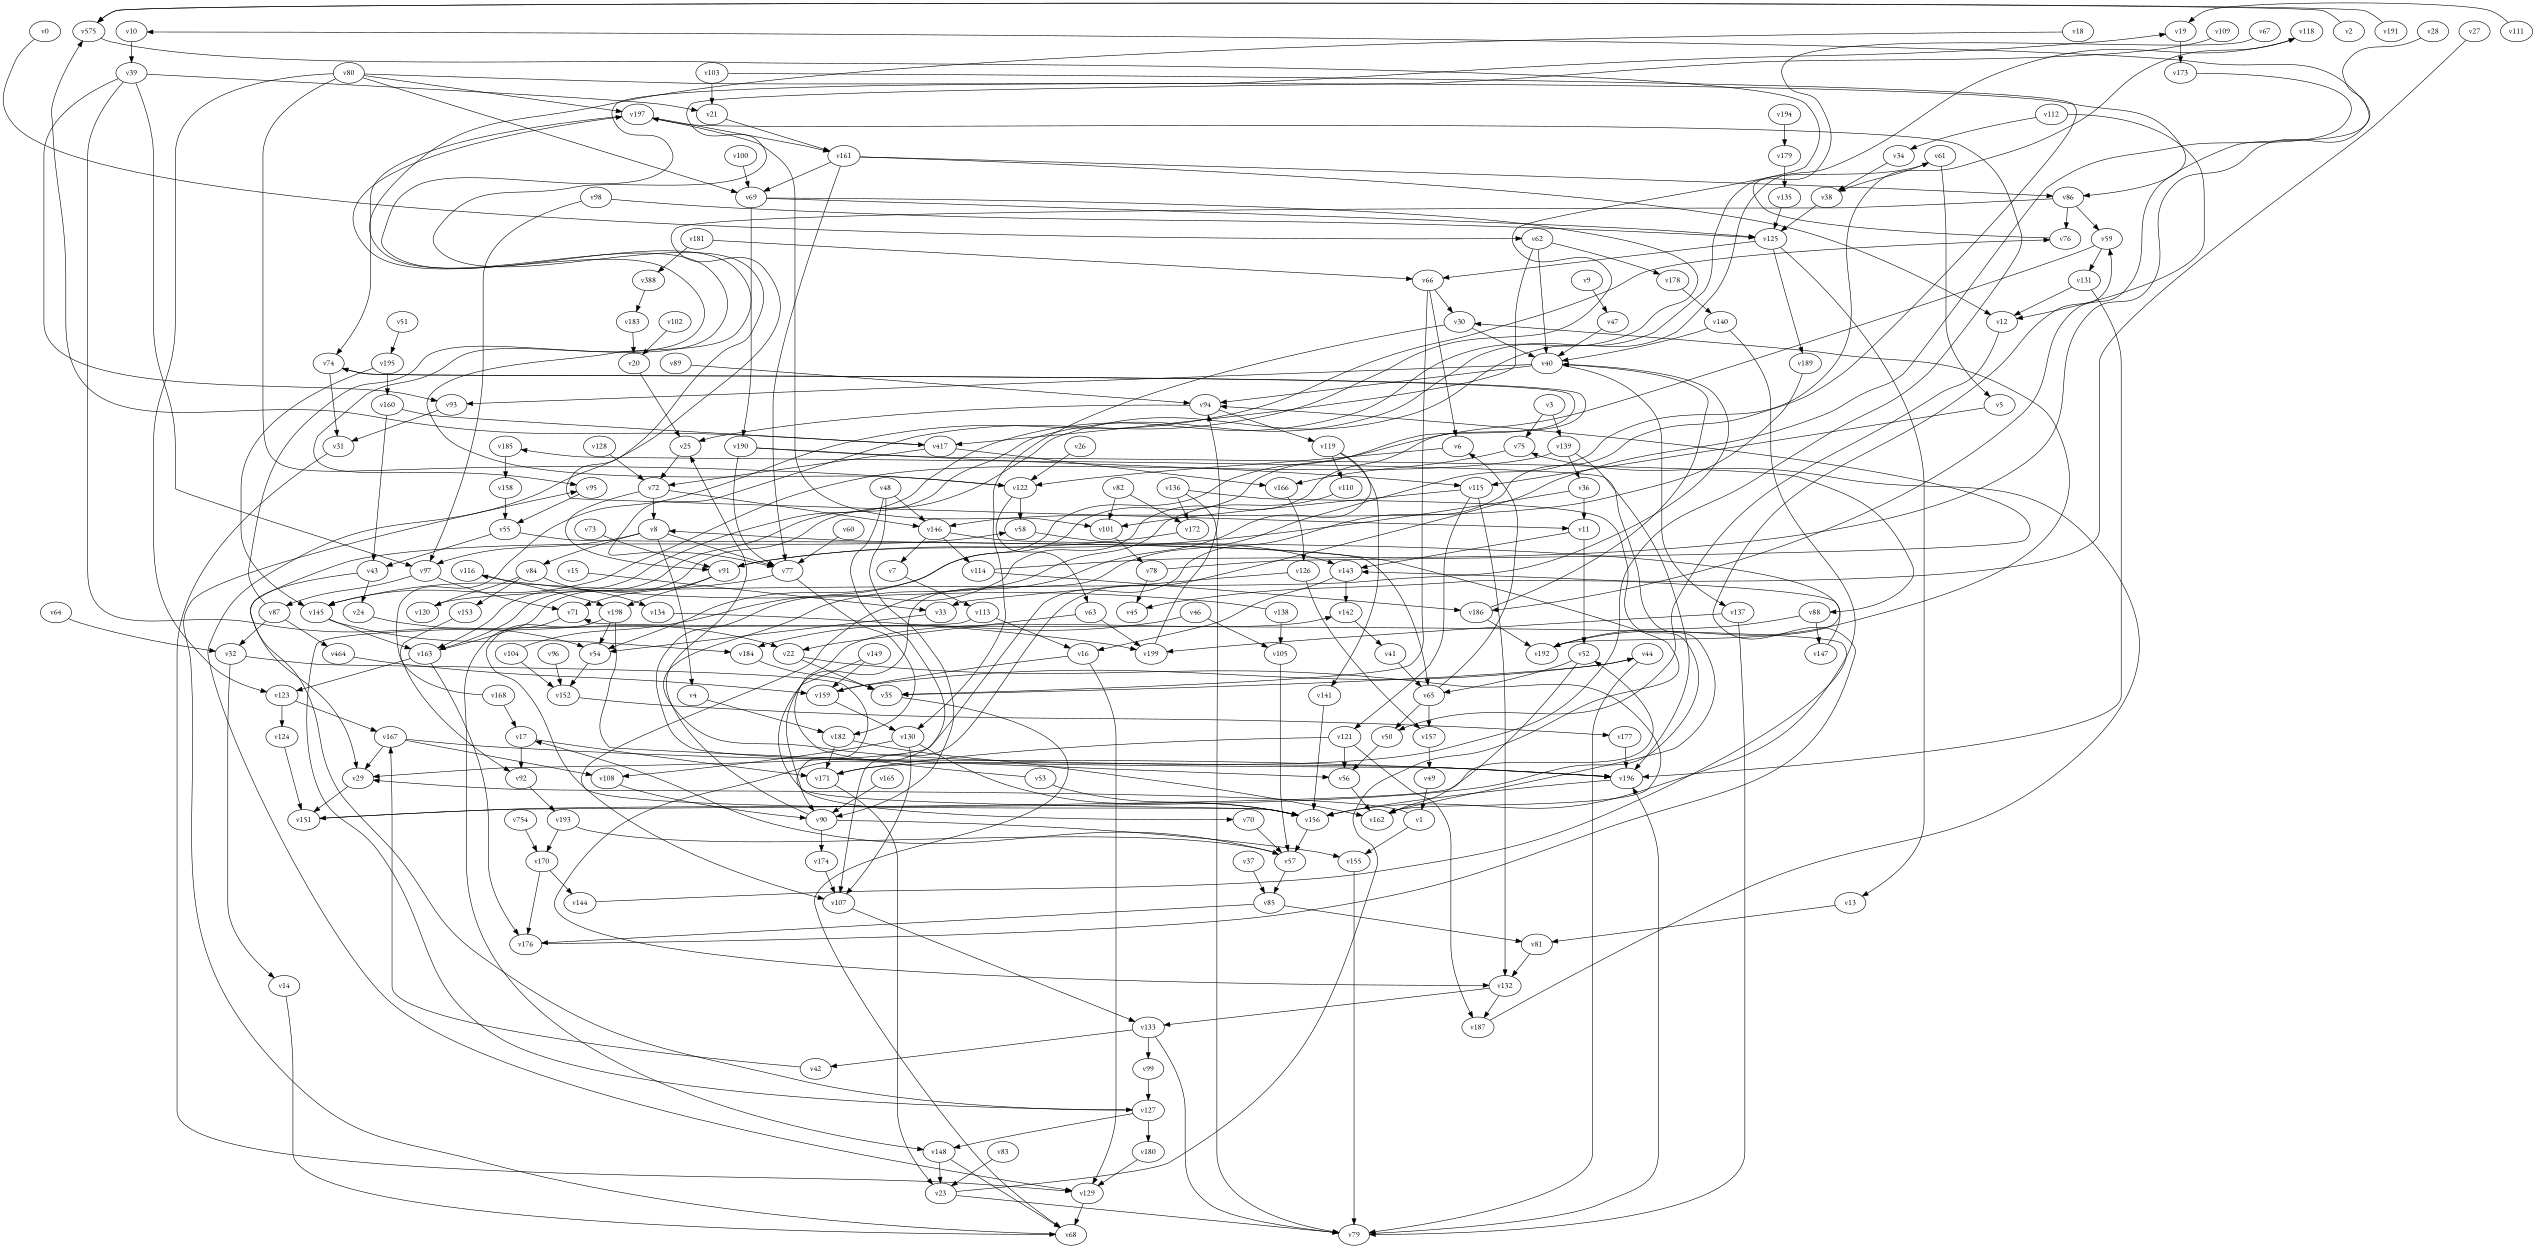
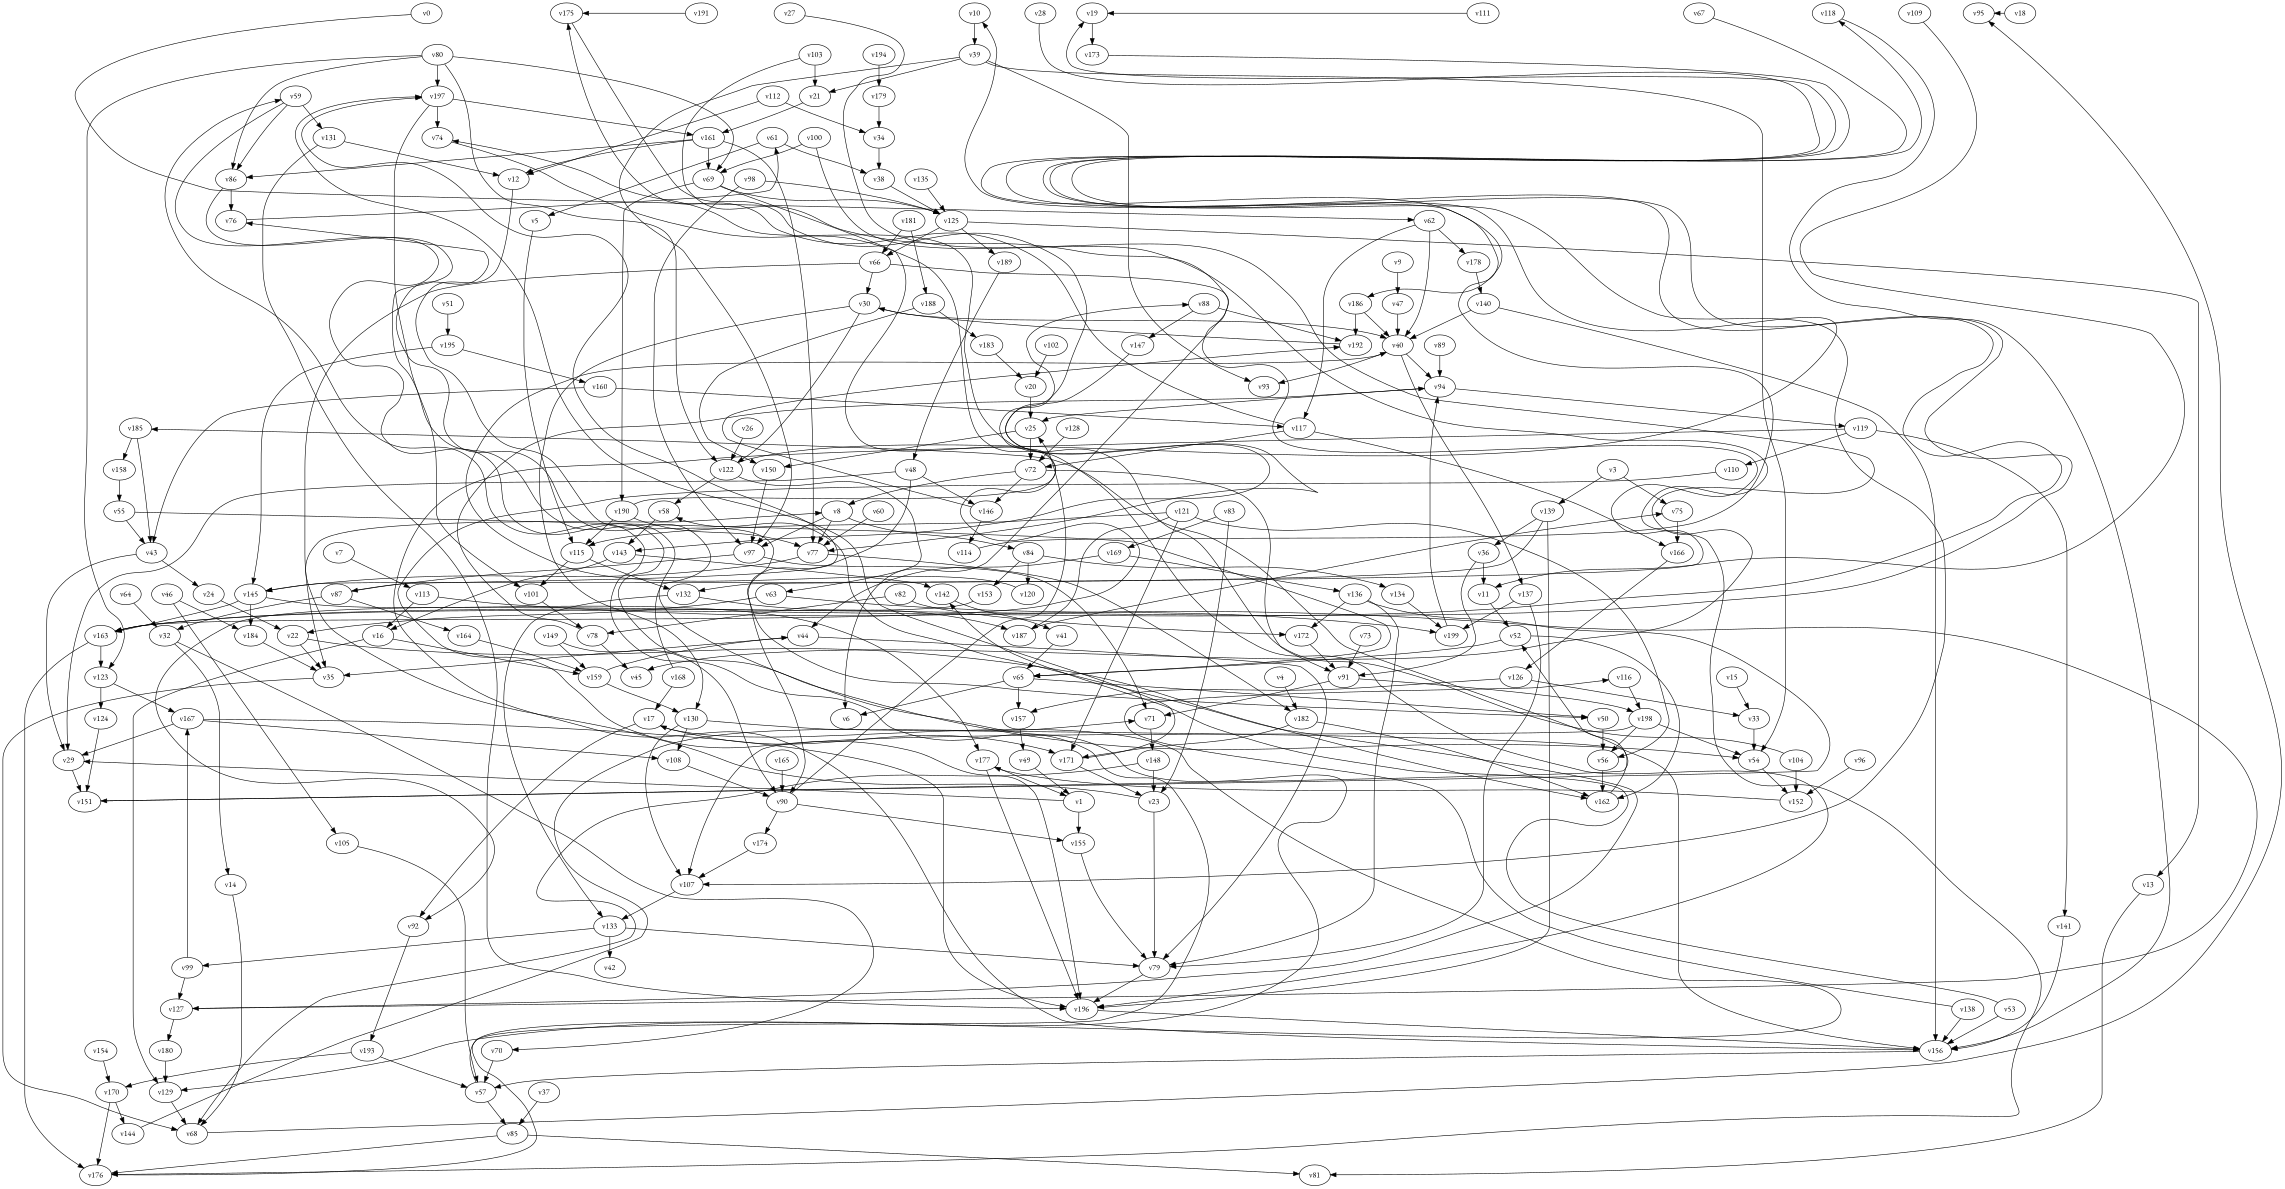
  digraph {
    fontname="EB Garamond"
    node [fontname="EB Garamond" player=1]
    edge [fontname="EB Garamond"]
    v0 [player=0]
    v62
    v40
-   v117 [label=v417]
+   v117
    v178
    v1
    v29
    v155
    v151
    v79
-   v175 [player=0 label=v575]
-   v2
+   v175 [player=0]
    v77
    v75 [player=0]
    v3
    v139 [player=0]
    v166
    v36
    v196
    v145 [player=0]
    v182 [player=0]
    v4
    v171 [player=0]
    v162
    v115 [player=0]
    v5
    v132 [player=0]
    v101 [player=0]
    v122 [player=0]
    v6
    v19 [player=0]
    v58 [player=0]
    v63 [player=0]
    v113 [player=0]
    v7
    v16
    v127 [player=0]
    v8 [player=0]
    v84
    v97
    v120
    v134 [player=0]
    v153
    v71 [player=0]
    v87
    v9 [player=0]
    v47
    v10
    v39
    v21
    v54
    v93
    v52 [player=0]
    v11
    v143
    v65 [player=0]
    v142 [player=0]
    v12
    v50
    v56
    v81 [player=0]
    v13
    v14
    v68
    v95 [player=0]
    v15 [player=0]
    v33 [player=0]
    v129 [player=0]
    v159 [player=0]
    v130
    v44 [player=0]
    v92 [player=0]
    v17
    v193 [player=0]
    v23 [player=0]
    v197 [player=0]
    v18 [player=0]
    v55
    v173
    v107
    v20 [player=0]
    v25
    v72
+   v150
    v161 [player=0]
    v69
    v86
    v22
    v35
    v185
    v24 [player=0]
    v91 [player=0]
    v146 [player=0]
    v26 [player=0]
    v27
    v45
    v186 [player=0]
    v28
    v192
    v30
    v94 [player=0]
    v137
    v156
    v108
-   v31 [player=0]
    v32 [player=0]
    v70
    v57
    v152
    v34
    v38
    v125 [player=0]
    v198
    v37 [player=0]
    v85
    v176 [player=0]
    v66
    v189 [player=0]
    v119 [player=0]
    v199 [player=0]
    v41
    v157 [player=0]
    v42
    v167
    v43
    v46
    v105
    v184 [player=0]
    v48 [player=0]
    v90 [player=0]
    v174
    v114
    v49 [player=0]
    v51 [player=0]
    v195
    v160
    v53 [player=0]
    v177 [player=0]
    v59
    v131
    v60 [player=0]
    v61 [player=0]
    v140
    v64
    v67 [player=0]
    v163 [player=0]
    v123
    v118
    v190 [player=0]
    v88
    v148
    v73
    v74
    v126
    v76
    v78
+   v169 [player=0]
    v136
    v80
    v124
    v133 [player=0]
    v187 [player=0]
    v82 [player=0]
    v172 [player=0]
    v83 [player=0]
-   v164 [player=0 label=v464]
+   v164 [player=0]
    v147 [player=0]
    v89
    v170
    v110 [player=0]
    v141 [player=0]
    v96
    v98 [player=0]
    v99
    v180 [player=0]
    v100
    v102
    v103
    v104
    v109
    v111
    v112 [player=0]
    v116
    v121 [player=0]
    v128
    v135
    v138 [player=0]
    v144
    v149 [player=0]
-   v154 [player=0 label=v754]
+   v154 [player=0]
    v158
    v165
    v168 [player=0]
    v179 [player=0]
    v181
-   v188 [label=v388]
+   v188
    v183 [player=0]
    v191
    v194
    v0 -> v62 [constraint="t >= 5"]
    v62 -> v40
    v62 -> v117
    v62 -> v178
    v40 -> v93
    v40 -> v94
    v40 -> v137
    v117 -> v175 [constraint="t < 7"]
    v117 -> v166
    v117 -> v72
    v178 -> v140
    v1 -> v29 [constraint="t < 5"]
    v1 -> v155
    v29 -> v151
    v155 -> v79
    v151 -> v52 [constraint="t >= 3"]
    v79 -> v196
    v175 -> v77 [constraint="t mod 3 == 0"]
-   v2 -> v175 [constraint="t >= 1"]
    v77 -> v145
    v77 -> v182
    v75 -> v166
    v3 -> v75
    v3 -> v139
    v139 -> v36
    v139 -> v196
    v139 -> v145 [constraint="t mod 4 == 2"]
    v166 -> v126
    v36 -> v11
    v36 -> v91
    v196 -> v156
    v145 -> v184
+   v145 -> v177
    v145 -> v163
    v182 -> v171
    v182 -> v162
    v4 -> v182
    v171 -> v23
    v171 -> v197 [constraint="t < 7"]
    v162 -> v185 [constraint="t >= 4"]
    v115 -> v132
    v115 -> v101
    v5 -> v115
    v132 -> v133
    v132 -> v187
    v101 -> v78
    v122 -> v19 [constraint="t mod 2 == 0"]
    v122 -> v58
    v122 -> v63
-   v6 -> v122
+   v30 -> v122
    v19 -> v173
    v58 -> v143
    v63 -> v22
    v63 -> v199
    v113 -> v16
    v113 -> v127 [constraint="t >= 2"]
    v7 -> v113
    v16 -> v129
    v16 -> v159
    v127 -> v58 [constraint="t mod 5 == 3"]
-   v127 -> v148
    v127 -> v180
    v8 -> v77
-   v8 -> v4
    v8 -> v84
    v8 -> v97
    v84 -> v120
    v84 -> v134
    v84 -> v153
    v97 -> v71
    v97 -> v87
    v120 -> v40 [constraint="t mod 4 == 2"]
    v134 -> v199
    v153 -> v92 [constraint="t < 5"]
    v71 -> v148
    v87 -> v197 [constraint="t < 8"]
    v87 -> v32
    v87 -> v164
    v9 -> v47
    v47 -> v40
    v10 -> v39
    v39 -> v97
    v39 -> v21
    v39 -> v54
    v39 -> v93
    v21 -> v161
    v54 -> v152
-   v93 -> v31
    v52 -> v162
    v52 -> v65
    v11 -> v52
-   v11 -> v143
    v143 -> v16
    v143 -> v142
    v65 -> v6
    v65 -> v50
    v65 -> v157
    v142 -> v41
    v12 -> v50 [constraint="t >= 5"]
    v50 -> v56
    v56 -> v162
-   v81 -> v132
    v13 -> v81
    v14 -> v68
    v68 -> v95 [constraint="t < 7"]
-   v95 -> v55
    v15 -> v33
    v33 -> v54
    v129 -> v68
    v159 -> v130
    v159 -> v44 [constraint="t mod 5 == 1"]
    v130 -> v107
    v130 -> v156
    v130 -> v108
    v44 -> v79
    v44 -> v35
    v92 -> v193
    v17 -> v171
    v17 -> v92
    v193 -> v57
    v193 -> v170
    v23 -> v79
    v23 -> v8 [constraint="t < 7"]
    v197 -> v101
    v197 -> v161
    v197 -> v74
    v18 -> v95 [constraint="t >= 1"]
    v55 -> v65 [constraint="t >= 3"]
    v55 -> v43
    v173 -> v107 [constraint="t mod 4 == 1"]
    v107 -> v133
    v20 -> v25
    v25 -> v72
+   v25 -> v150
    v72 -> v8
    v72 -> v91
    v72 -> v146
+   v150 -> v97
    v161 -> v77
    v161 -> v12
    v161 -> v69
    v161 -> v86
    v69 -> v125
    v69 -> v163 [constraint="t mod 3 == 2"]
    v69 -> v190
    v86 -> v129 [constraint="t >= 1"]
-   v86 -> v59
+   v59 -> v86
    v86 -> v76
    v22 -> v162 [constraint="t >= 2"]
    v22 -> v35
    v35 -> v68 [constraint="t < 11"]
+   v185 -> v43
    v185 -> v158
    v24 -> v22
    v91 -> v71
    v91 -> v198
-   v146 -> v7
    v146 -> v192 [constraint="t >= 4"]
    v146 -> v114
    v26 -> v122
    v27 -> v45 [constraint="t < 6"]
    v186 -> v40
    v186 -> v192
    v28 -> v186 [constraint="t >= 3"]
    v192 -> v30 [constraint="t < 5"]
    v30 -> v40
    v30 -> v130
    v94 -> v25
    v94 -> v119
    v137 -> v79
    v137 -> v199
    v156 -> v57
    v108 -> v90
-   v31 -> v129
    v32 -> v14
    v32 -> v70 [constraint="t >= 1"]
    v70 -> v57
    v57 -> v17 [constraint="t mod 2 == 0"]
    v57 -> v85
    v152 -> v177 [constraint="t mod 3 == 1"]
    v34 -> v38
    v38 -> v125
    v125 -> v13
    v125 -> v66
    v125 -> v189
    v198 -> v54
    v198 -> v56
    v198 -> v107
    v37 -> v85
    v85 -> v81
    v85 -> v176
    v176 -> v59 [constraint="t >= 2"]
    v66 -> v6
    v66 -> v35
    v66 -> v30
-   v189 -> v146
+   v189 -> v48
    v119 -> v156 [constraint="t < 14"]
    v119 -> v110
    v119 -> v141
    v199 -> v94
    v41 -> v65
    v157 -> v49
-   v42 -> v167
+   v99 -> v167
    v167 -> v29
    v167 -> v196
    v167 -> v108
    v43 -> v29
    v43 -> v24
    v46 -> v105
    v46 -> v184
    v105 -> v57
    v184 -> v35
    v48 -> v29
    v48 -> v146
    v48 -> v90
    v90 -> v155
    v90 -> v25
    v90 -> v174
    v174 -> v107
    v114 -> v10 [constraint="t mod 5 == 0"]
-   v114 -> v186
    v49 -> v1
    v51 -> v195
    v195 -> v145
    v195 -> v160
    v160 -> v117
    v160 -> v43
    v53 -> v142 [constraint="t < 5"]
    v53 -> v156
+   v177 -> v1
    v177 -> v196
    v59 -> v54 [constraint="t >= 1"]
    v59 -> v131
    v131 -> v196
    v131 -> v12
    v60 -> v77
    v61 -> v5
    v61 -> v38
    v140 -> v40
    v140 -> v156
    v64 -> v32
    v67 -> v163 [constraint="t mod 3 == 1"]
    v163 -> v176
    v163 -> v123
    v163 -> v118 [constraint="t >= 2"]
    v123 -> v167
    v123 -> v124
    v118 -> v156 [constraint="t >= 1"]
    v190 -> v77
    v190 -> v115
    v190 -> v88 [constraint="t mod 3 == 1"]
    v88 -> v192
    v88 -> v147
    v148 -> v68 [constraint="t >= 2"]
    v148 -> v23
    v73 -> v91
    v74 -> v196 [constraint="t >= 1"]
-   v74 -> v31
    v126 -> v33
    v126 -> v157
    v76 -> v61 [constraint="t mod 3 == 0"]
    v78 -> v45
    v78 -> v94 [constraint="t < 15"]
+   v169 -> v44
+   v169 -> v136
    v136 -> v151 [constraint="t mod 4 == 2"]
    v136 -> v79
    v136 -> v172
    v80 -> v122
    v80 -> v197
    v80 -> v69
    v80 -> v86
    v80 -> v123
    v124 -> v151
    v133 -> v79
    v133 -> v42
    v133 -> v99
    v187 -> v75 [constraint="t >= 1"]
-   v82 -> v101
+   v82 -> v78
    v82 -> v172
    v172 -> v91
    v83 -> v23
+   v83 -> v169
    v164 -> v159
    v147 -> v143 [constraint="t >= 3"]
    v89 -> v94
    v170 -> v176
    v170 -> v144
    v110 -> v196 [constraint="t < 6"]
    v141 -> v156
    v96 -> v152
    v98 -> v97
    v98 -> v125
    v99 -> v127
    v180 -> v129
    v100 -> v69
+   v100 -> v176 [constraint="t >= 3"]
    v102 -> v20
    v103 -> v132 [constraint="t < 13"]
    v103 -> v21
    v104 -> v152
    v104 -> v74 [constraint="t mod 5 == 0"]
    v109 -> v11 [constraint="t >= 1"]
    v111 -> v19 [constraint="t mod 5 == 3"]
    v112 -> v12
    v112 -> v34
    v116 -> v198
    v121 -> v171
-   v115 -> v121
+   v121 -> v115
    v121 -> v56
    v121 -> v187
    v128 -> v72
    v135 -> v125
-   v138 -> v105
+   v138 -> v156
    v138 -> v116 [constraint="t < 11"]
    v144 -> v71 [constraint="t >= 3"]
    v149 -> v159
    v149 -> v90
    v154 -> v170
    v158 -> v55
    v165 -> v90
    v168 -> v17
    v168 -> v76 [constraint="t >= 5"]
-   v179 -> v135
+   v179 -> v34
    v181 -> v66
    v181 -> v188
+   v188 -> v150
    v188 -> v183
    v183 -> v20
    v191 -> v175 [constraint="t < 9"]
    v194 -> v179
  }
